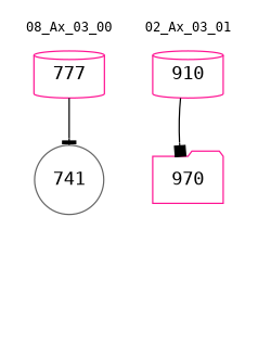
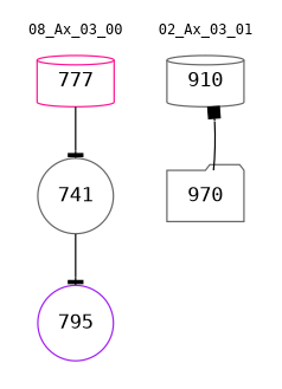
  digraph {
    fontname="DejaVu Sans Mono"
    node [color=deeppink fontname="DejaVu Sans Mono" shape=cylinder]
    edge [arrowhead=tee color=black fontname="DejaVu Sans Mono"]
    n1 [label=777]
    n2 [color=gray40 label=741 shape=circle]
-   n4 [label=910]
-   n5 [label=970 shape=folder]
+   n3 [color=purple label=795 shape=circle]
+   n4 [color=gray40 label=910]
+   n5 [color=gray40 label=970 shape=folder]
    subgraph cluster_1 {
      color=white
      fontsize=10
      label="08_Ax_03_00"
      n1
      n2
+     n3
    }
    subgraph cluster_2 {
      color=white
      fontsize=10
      label="02_Ax_03_01"
      n4
      n5
    }
    n1 -> n2
-   n4 -> n5 [arrowhead=box]
+   n2 -> n3
+   n5 -> n4 [arrowhead=box]
  }
